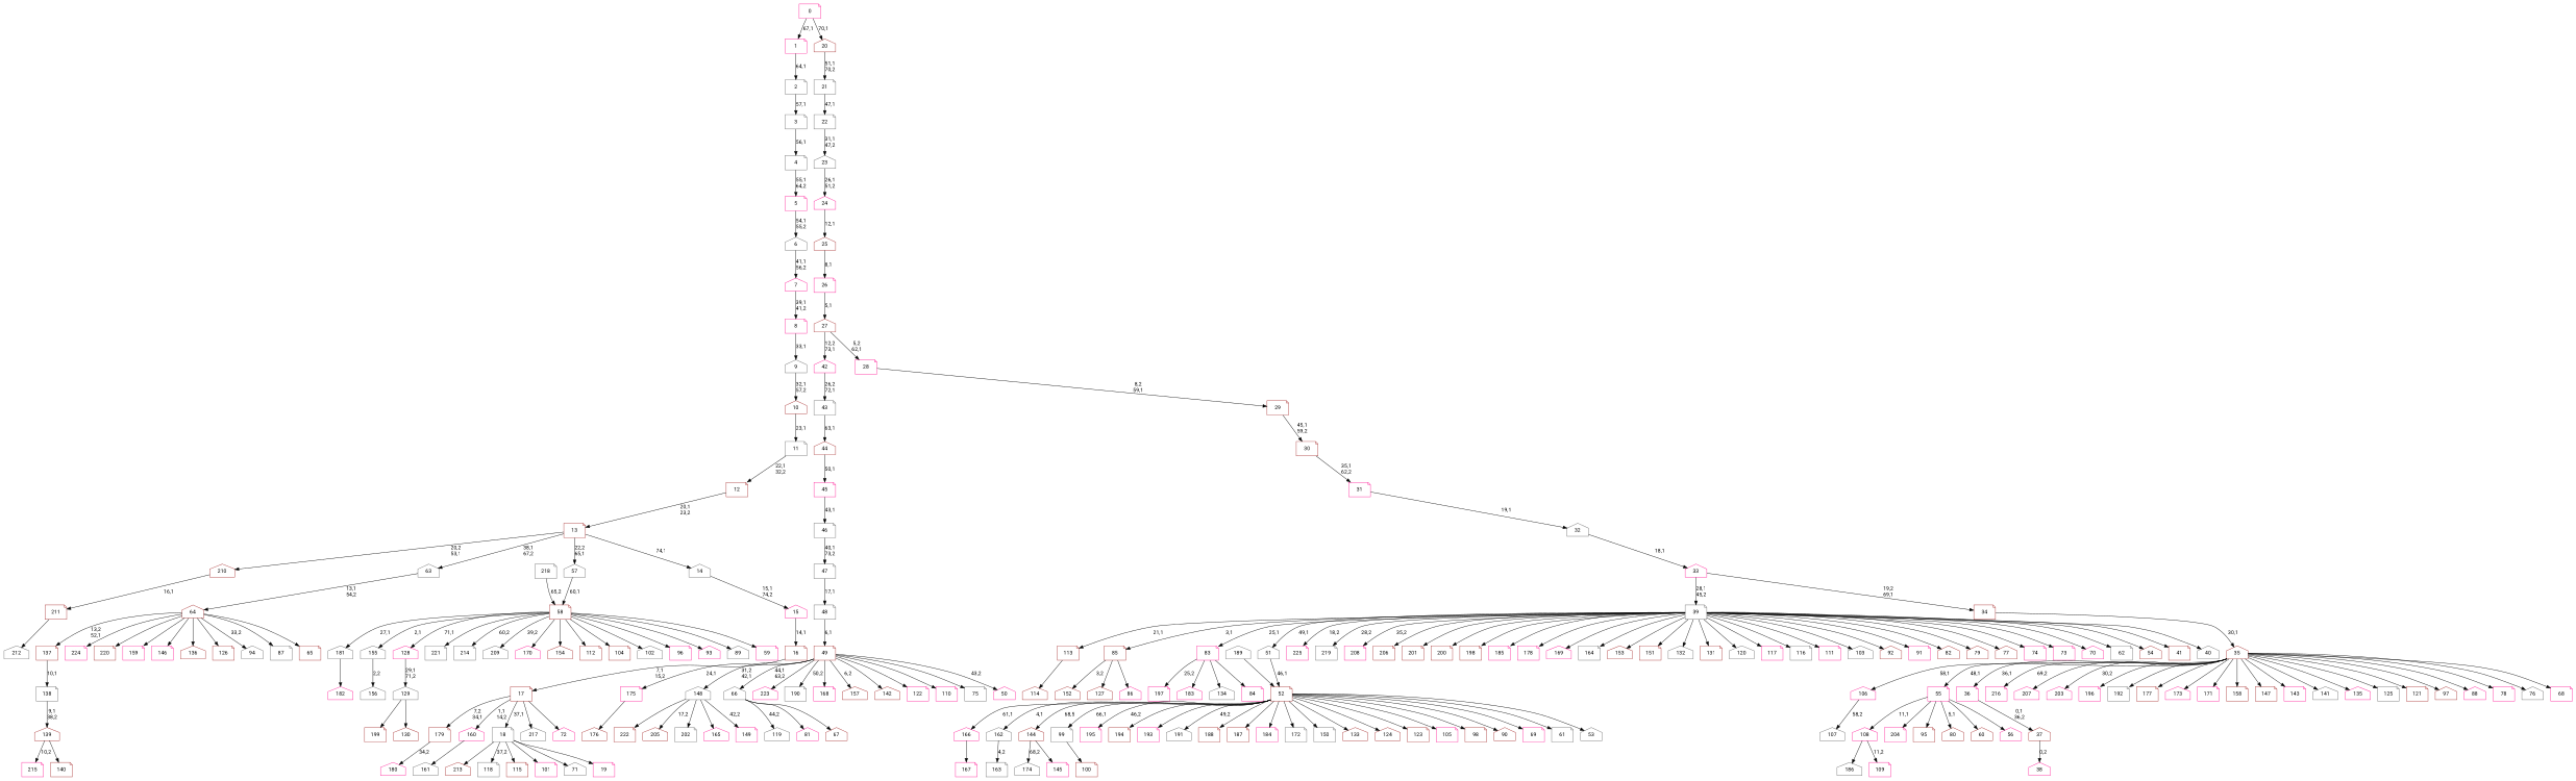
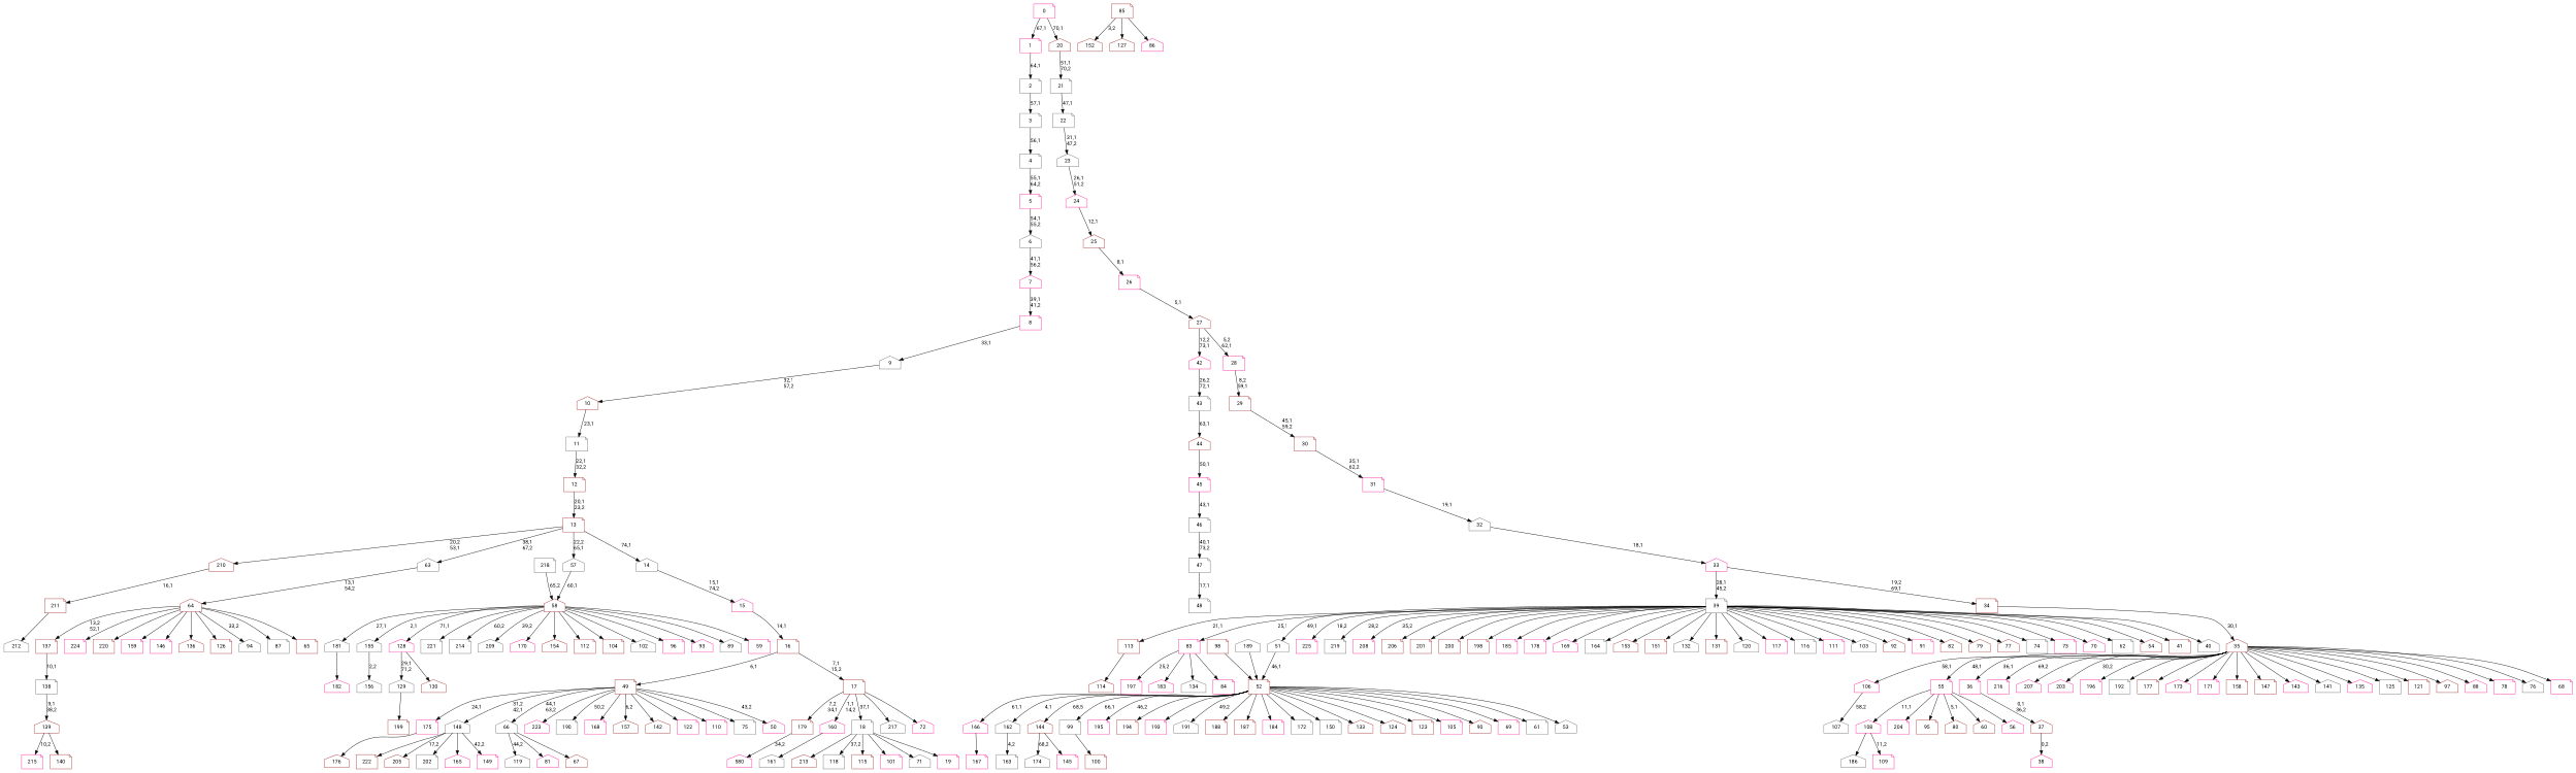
  digraph {
    fontname=Roboto
    node [color=deeppink fontname=Roboto shape=note]
    edge [fontname=Roboto]
    211 [color=brown]
    212 [color=gray40 shape=house]
    210 [color=brown shape=house]
    181 [color=gray40 shape=house]
    182 [shape=house]
    179 [color=brown]
-   180 [shape=house]
+   180 [shape=house label=580]
    176 [color=brown shape=house]
    175
    166 [shape=house]
    167
    162 [color=gray40 shape=house]
    163 [color=gray40]
    160 [shape=house]
    161 [color=gray40 shape=house]
    155 [color=gray40 shape=house]
    156 [color=gray40 shape=house]
    148 [color=gray40 shape=house]
    222 [color=brown]
    205 [color=brown shape=house]
    202 [color=gray40]
    165 [shape=house]
    149
    144 [color=brown shape=house]
    174 [color=gray40 shape=house]
    145
    139 [color=brown shape=house]
    215
    140 [color=brown]
    138 [color=gray40]
    137 [color=brown]
    129 [color=gray40 shape=house]
    199 [color=brown]
    130 [color=brown shape=house]
    128 [shape=house]
    113 [color=brown]
    114 [color=brown shape=house]
    108 [shape=house]
    186 [color=gray40 shape=house]
    109
    106 [shape=house]
    107 [color=gray40 shape=house]
    99 [color=gray40]
    100 [color=brown]
    85 [color=brown]
    152 [color=brown shape=house]
    127 [color=brown shape=house]
    86 [shape=house]
    83
    197
    183 [shape=house]
    134 [color=gray40 shape=house]
    84
    66 [color=gray40 shape=house]
    119 [color=gray40 shape=house]
    81 [shape=house]
    67 [color=brown shape=house]
    64 [color=brown shape=house]
    224
    220 [color=brown]
    159
    146
    136 [color=brown shape=house]
    126 [color=brown]
    94 [color=gray40 shape=house]
    87 [color=gray40]
    65 [color=brown]
    63 [color=gray40 shape=house]
-   58 [color=brown]
+   58 [color=brown shape=house]
    221 [color=gray40]
    214 [color=gray40]
    209 [color=gray40 shape=house]
    170 [shape=house]
    154 [color=brown shape=house]
    112 [color=brown]
    104 [color=brown]
    102 [color=gray40 shape=house]
    96
    93 [shape=house]
    89 [color=gray40 shape=house]
    59
    218 [color=gray40]
    57 [color=gray40 shape=house]
    55
    204
    95 [color=brown]
    80 [color=brown shape=house]
    60 [color=brown shape=house]
    56 [shape=house]
    52 [color=brown]
    195
    194 [color=brown]
    193
    191 [color=gray40 shape=house]
    188 [color=brown]
    187 [color=brown]
    184
    172 [color=gray40]
    150 [color=gray40]
    133 [color=brown shape=house]
    124 [color=brown shape=house]
    123 [color=brown]
    105
    98 [color=brown]
    90 [color=brown shape=house]
    69
    61 [color=gray40]
    53 [color=gray40 shape=house]
    189 [color=gray40 shape=house]
    51 [color=gray40 shape=house]
    49 [color=brown]
    223 [shape=house]
    190 [color=gray40]
    168
    157 [color=brown shape=house]
    142 [color=brown shape=house]
    122
    110
    75 [color=gray40]
    50 [shape=house]
    48 [color=gray40]
    47 [color=gray40]
    46 [color=gray40]
    45
    44 [color=brown shape=house]
    43 [color=gray40]
    42 [shape=house]
    39 [color=gray40]
    225
    219 [color=gray40]
    208
    206 [color=brown]
    201 [color=brown]
    200 [color=brown]
    198 [color=brown]
    185
    178
    169 [shape=house]
    164 [color=gray40]
    153 [color=brown shape=house]
    151 [color=brown]
    132 [color=gray40 shape=house]
    131 [color=brown]
    120 [color=gray40 shape=house]
    117
    116 [color=gray40]
    111
    103 [color=gray40 shape=house]
    92 [color=brown shape=house]
    91
    82 [color=brown shape=house]
    79 [color=brown shape=house]
    77 [color=brown shape=house]
-   74
+   74 [color=gray40]
    73
    70 [shape=house]
    62 [color=gray40]
    54 [color=brown shape=house]
    41 [color=brown]
    40 [color=gray40 shape=house]
    37 [color=brown shape=house]
    38 [shape=house]
    36
    35 [color=brown shape=house]
    216
    207 [shape=house]
    203 [shape=house]
    196
    192 [color=gray40]
    177 [color=brown]
    173 [shape=house]
    171
    158 [color=brown]
    147 [color=brown]
-   143
+   143 [shape=house]
    141 [color=gray40 shape=house]
    135 [shape=house]
    125 [color=gray40]
    121 [color=brown]
    97 [color=brown shape=house]
    88 [shape=house]
    78
    76 [color=gray40 shape=house]
    68
    34 [color=brown]
    33 [shape=house]
    32 [color=gray40 shape=house]
    31
    30 [color=brown]
    29 [color=brown]
    28
    27 [color=brown shape=house]
    26
    25 [color=brown shape=house]
    24 [shape=house]
    23 [color=gray40 shape=house]
    22 [color=gray40]
    21 [color=gray40]
    20 [color=brown shape=house]
    18 [color=gray40]
    213 [color=brown shape=house]
    118 [color=gray40]
    115 [color=brown]
    101
    71 [color=gray40 shape=house]
    19
    17 [color=brown]
    217 [color=gray40 shape=house]
    72 [shape=house]
    16 [color=brown]
    15 [shape=house]
    14 [color=gray40 shape=house]
    13 [color=brown]
    12 [color=brown]
    11 [color=gray40]
    10 [color=brown shape=house]
    9 [color=gray40 shape=house]
    8
    7 [shape=house]
    6 [color=gray40 shape=house]
    5
    4 [color=gray40]
    3 [color=gray40]
    2 [color=gray40]
    1
    0
    211 -> 212
    210 -> 211 [label="16,1"]
    181 -> 182
    179 -> 180 [label="34,2"]
    175 -> 176
    166 -> 167
    162 -> 163 [label="4,2"]
    160 -> 161
    155 -> 156 [label="2,2"]
    148 -> 222
    148 -> 205 [label="17,2"]
    148 -> 202
    148 -> 165
    148 -> 149 [label="42,2"]
    144 -> 174 [label="68,2"]
    144 -> 145
    139 -> 215 [label="10,2"]
    139 -> 140
    138 -> 139 [label="9,1\n38,2"]
    137 -> 138 [label="10,1"]
    129 -> 199
-   129 -> 130
+   128 -> 130
    128 -> 129 [label="29,1\n71,2"]
    113 -> 114
    108 -> 186
    108 -> 109 [label="11,2"]
    106 -> 107 [label="58,2"]
    99 -> 100
    85 -> 152 [label="3,2"]
    85 -> 127
    85 -> 86
    83 -> 197 [label="25,2"]
    83 -> 183
    83 -> 134
    83 -> 84
    66 -> 119 [label="44,2"]
    66 -> 81
    66 -> 67
    64 -> 137 [label="13,2\n52,1"]
    64 -> 224
    64 -> 220
    64 -> 159
    64 -> 146
    64 -> 136
    64 -> 126
    64 -> 94 [label="33,2"]
    64 -> 87
    64 -> 65
    63 -> 64 [label="13,1\n54,2"]
    58 -> 181 [label="27,1"]
    58 -> 155 [label="2,1"]
    58 -> 128 [label="71,1"]
    58 -> 221
    58 -> 214 [label="60,2"]
    58 -> 209 [label="39,2"]
    58 -> 170
    58 -> 154
    58 -> 112
    58 -> 104
    58 -> 102
    58 -> 96
    58 -> 93
    58 -> 89
    58 -> 59
    218 -> 58 [label="65,2"]
    57 -> 58 [label="60,1"]
    55 -> 108 [label="11,1"]
    55 -> 204
    55 -> 95
    55 -> 80 [label="5,1"]
    55 -> 60
    55 -> 56
    52 -> 166 [label="61,1"]
    52 -> 162 [label="4,1"]
    52 -> 144 [label="68,5"]
    52 -> 99 [label="66,1"]
    52 -> 195 [label="46,2"]
    52 -> 194
    52 -> 193
    52 -> 191 [label="49,2"]
    52 -> 188
    52 -> 187
    52 -> 184
    52 -> 172
    52 -> 150
    52 -> 133
    52 -> 124
    52 -> 123
    52 -> 105
-   52 -> 98
+   98 -> 52
    52 -> 90
    52 -> 69
    52 -> 61
    52 -> 53
    189 -> 52
    51 -> 52 [label="46,1"]
    49 -> 175 [label="24,1"]
    49 -> 148 [label="31,2\n42,1"]
    49 -> 66 [label="44,1\n63,2"]
    49 -> 223
    49 -> 190 [label="50,2"]
    49 -> 168
    49 -> 157 [label="6,2"]
    49 -> 142
    49 -> 122
    49 -> 110
    49 -> 75
    49 -> 50 [label="43,2"]
-   48 -> 49 [label="6,1"]
+   16 -> 49 [label="6,1"]
    47 -> 48 [label="17,1"]
    46 -> 47 [label="40,1\n73,2"]
    45 -> 46 [label="43,1"]
    44 -> 45 [label="50,1"]
    43 -> 44 [label="63,1"]
    42 -> 43 [label="26,2\n72,1"]
    39 -> 113 [label="21,1"]
-   39 -> 85 [label="3,1"]
    39 -> 83 [label="25,1"]
    39 -> 51 [label="49,1"]
    39 -> 225 [label="18,2"]
    39 -> 219 [label="28,2"]
    39 -> 208 [label="35,2"]
    39 -> 206
    39 -> 201
    39 -> 200
    39 -> 198
    39 -> 185
    39 -> 178
    39 -> 169
    39 -> 164
    39 -> 153
    39 -> 151
    39 -> 132
    39 -> 131
    39 -> 120
    39 -> 117
    39 -> 116
    39 -> 111
    39 -> 103
    39 -> 92
    39 -> 91
    39 -> 82
    39 -> 79
    39 -> 77
    39 -> 74
    39 -> 73
    39 -> 70
    39 -> 62
    39 -> 54
    39 -> 41
    39 -> 40
    37 -> 38 [label="0,2"]
    36 -> 37 [label="0,1\n36,2"]
    35 -> 106 [label="58,1"]
    35 -> 55 [label="48,1"]
    35 -> 36 [label="36,1"]
    35 -> 216 [label="69,2"]
    35 -> 207
    35 -> 203 [label="30,2"]
    35 -> 196
    35 -> 192
    35 -> 177
    35 -> 173
    35 -> 171
    35 -> 158
    35 -> 147
    35 -> 143
    35 -> 141
    35 -> 135
    35 -> 125
    35 -> 121
    35 -> 97
    35 -> 88
    35 -> 78
    35 -> 76
    35 -> 68
    34 -> 35 [label="30,1"]
    33 -> 39 [label="28,1\n45,2"]
    33 -> 34 [label="19,2\n69,1"]
    32 -> 33 [label="18,1"]
    31 -> 32 [label="19,1"]
    30 -> 31 [label="35,1\n62,2"]
    29 -> 30 [label="45,1\n59,2"]
    28 -> 29 [label="8,2\n59,1"]
    27 -> 42 [label="12,2\n73,1"]
    27 -> 28 [label="5,2\n62,1"]
    26 -> 27 [label="5,1"]
    25 -> 26 [label="8,1"]
    24 -> 25 [label="12,1"]
    23 -> 24 [label="26,1\n51,2"]
    22 -> 23 [label="31,1\n47,2"]
    21 -> 22 [label="47,1"]
    20 -> 21 [label="51,1\n70,2"]
    18 -> 213
    18 -> 118 [label="37,2"]
    18 -> 115
    18 -> 101
    18 -> 71
    18 -> 19
    17 -> 179 [label="7,2\n34,1"]
    17 -> 160 [label="1,1\n14,2"]
    17 -> 18 [label="37,1"]
    17 -> 217
    17 -> 72
    16 -> 17 [label="7,1\n15,2"]
    15 -> 16 [label="14,1"]
    14 -> 15 [label="15,1\n74,2"]
    13 -> 210 [label="20,2\n53,1"]
    13 -> 63 [label="38,1\n67,2"]
    13 -> 57 [label="22,2\n65,1"]
    13 -> 14 [label="74,1"]
    12 -> 13 [label="20,1\n23,2"]
    11 -> 12 [label="22,1\n32,2"]
    10 -> 11 [label="23,1"]
    9 -> 10 [label="32,1\n57,2"]
    8 -> 9 [label="33,1"]
    7 -> 8 [label="39,1\n41,2"]
    6 -> 7 [label="41,1\n56,2"]
    5 -> 6 [label="54,1\n55,2"]
    4 -> 5 [label="55,1\n64,2"]
    3 -> 4 [label="56,1"]
    2 -> 3 [label="57,1"]
    1 -> 2 [label="64,1"]
    0 -> 20 [label="70,1"]
    0 -> 1 [label="67,1"]
  }
